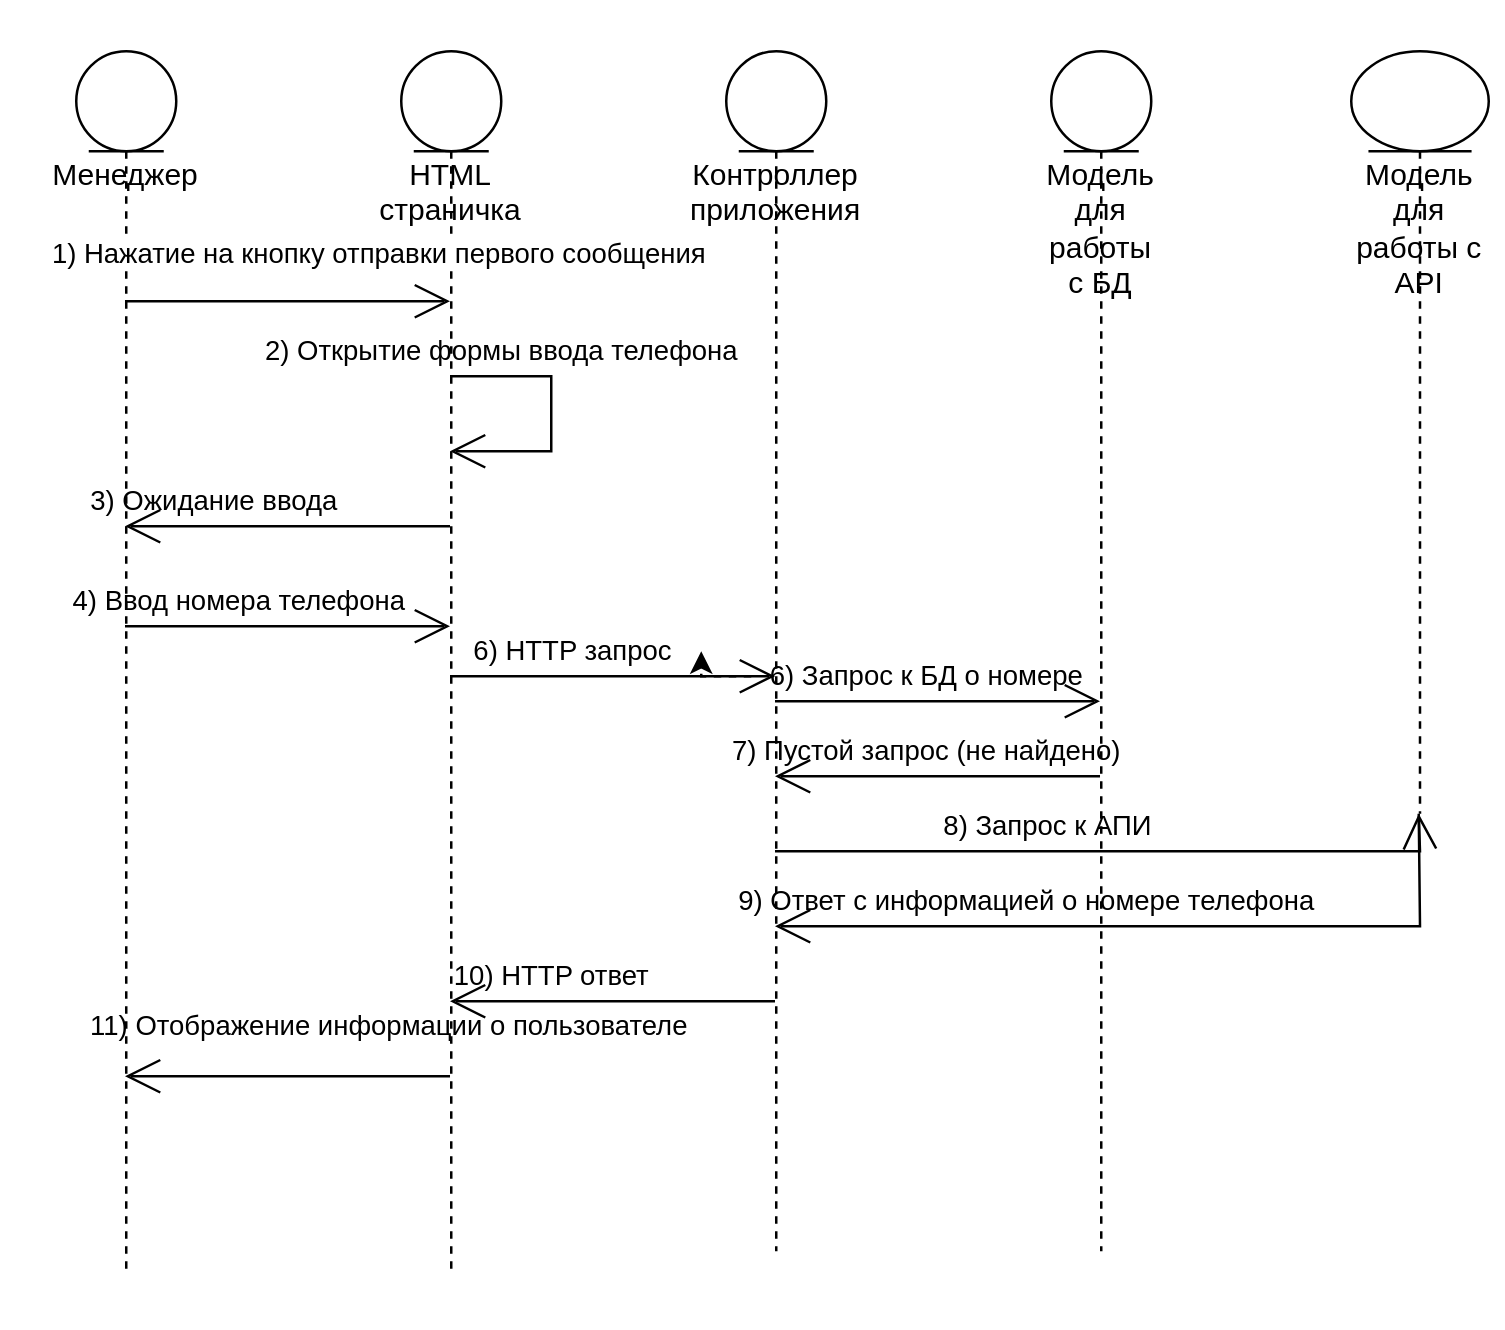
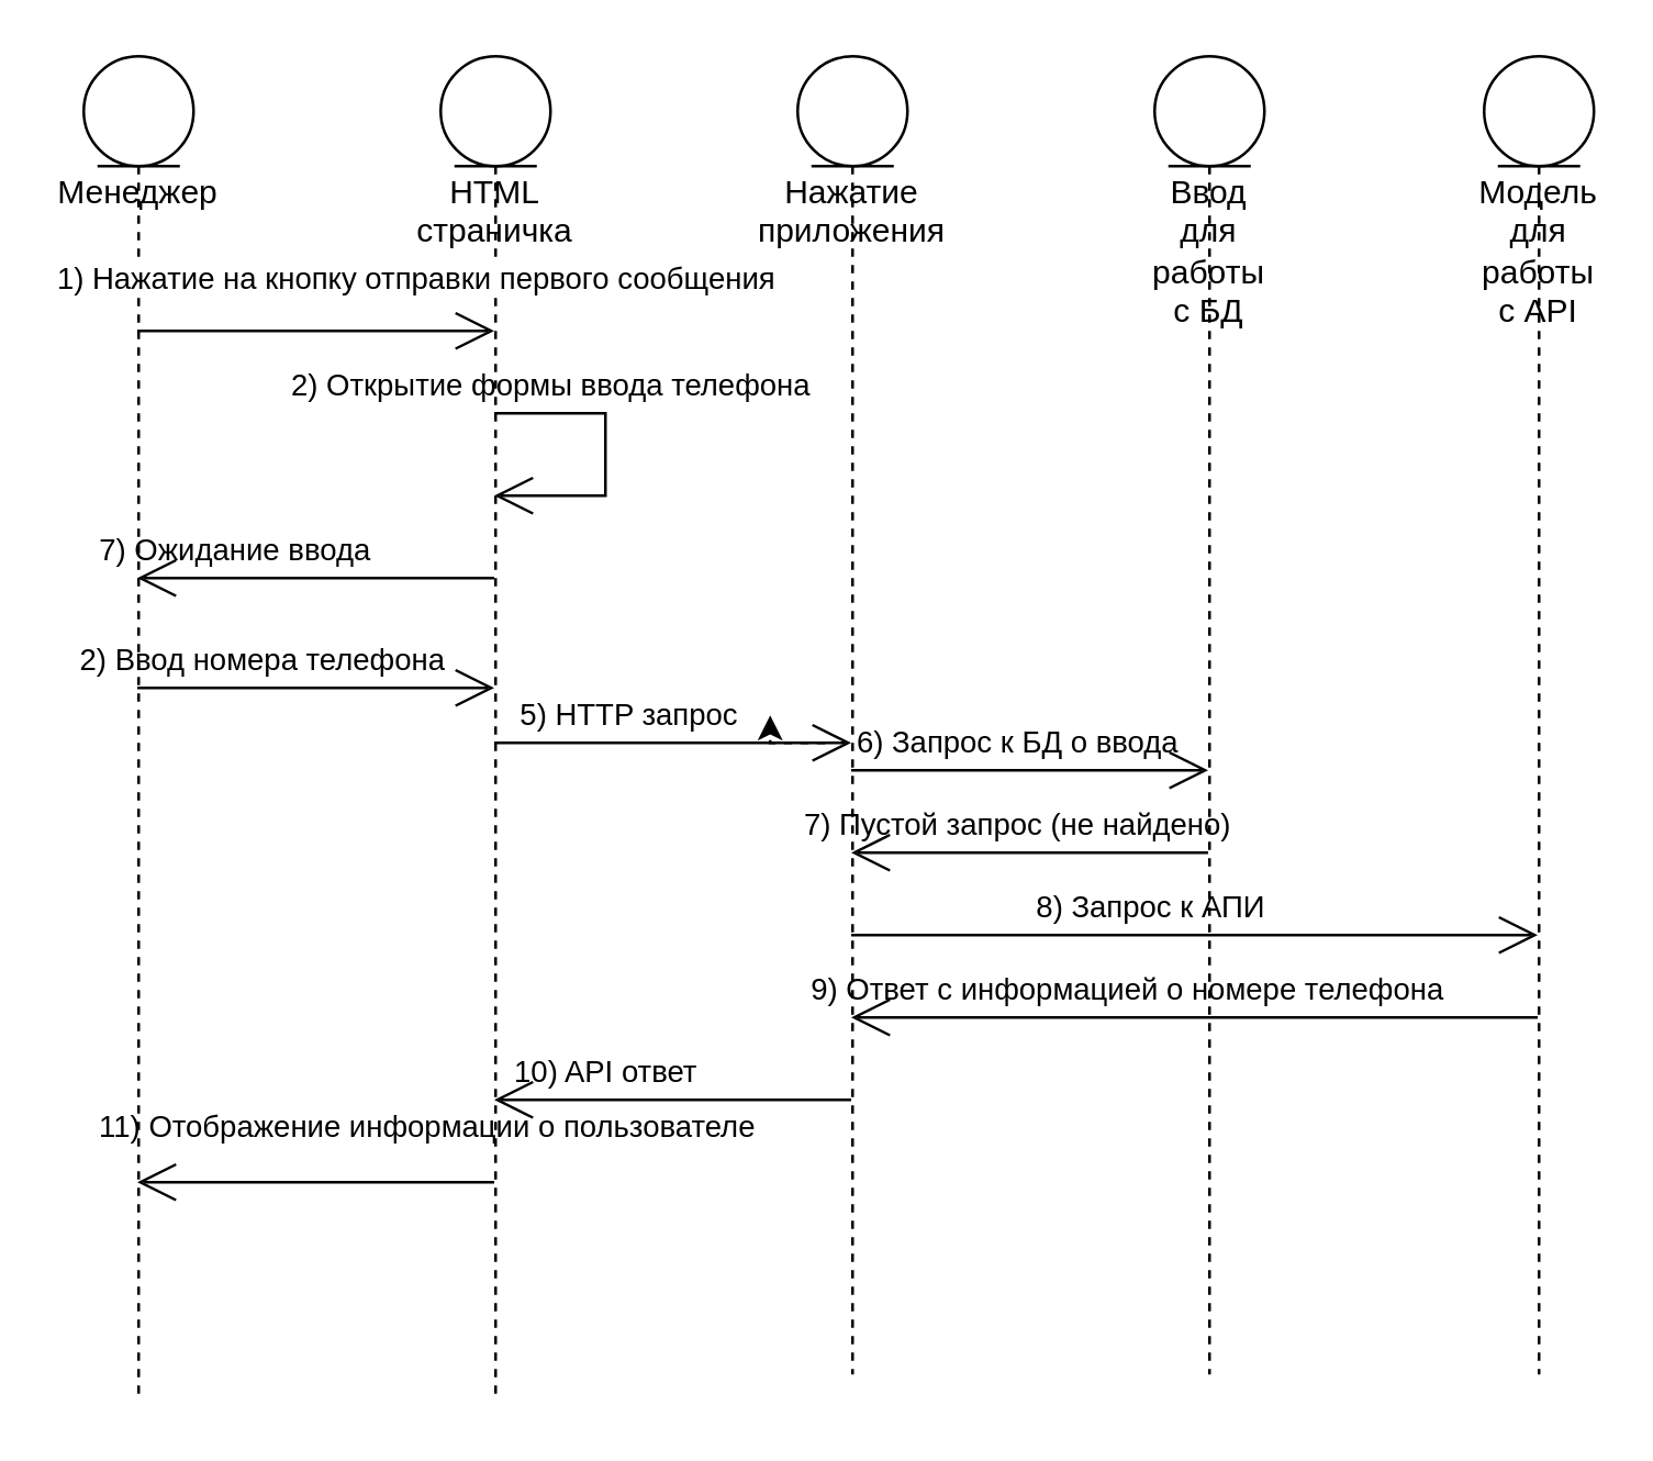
  <mxCell id="0" />
  <mxCell id="1" parent="0" />
  <mxCell id="2" value="Менеджер" style="shape=umlLifeline;participant=umlEntity;perimeter=lifelinePerimeter;whiteSpace=wrap;html=1;container=1;collapsible=0;recursiveResize=0;verticalAlign=top;spacingTop=36;outlineConnect=0;size=40;" vertex="1" parent="1"><mxGeometry x="30" y="20" width="40" height="490" as="geometry" /></mxCell>
  <mxCell id="3" value="HTML страничка" style="shape=umlLifeline;participant=umlEntity;perimeter=lifelinePerimeter;whiteSpace=wrap;html=1;container=1;collapsible=0;recursiveResize=0;verticalAlign=top;spacingTop=36;outlineConnect=0;" vertex="1" parent="1"><mxGeometry x="160" y="20" width="40" height="490" as="geometry" /></mxCell>
- <mxCell id="4" value="Контроллер приложения" style="shape=umlLifeline;participant=umlEntity;perimeter=lifelinePerimeter;whiteSpace=wrap;html=1;container=1;collapsible=0;recursiveResize=0;verticalAlign=top;spacingTop=36;outlineConnect=0;" vertex="1" parent="1"><mxGeometry x="290" y="20" width="40" height="480" as="geometry" /></mxCell>
- <mxCell id="5" value="Модель для работы с БД" style="shape=umlLifeline;participant=umlEntity;perimeter=lifelinePerimeter;whiteSpace=wrap;html=1;container=1;collapsible=0;recursiveResize=0;verticalAlign=top;spacingTop=36;outlineConnect=0;" vertex="1" parent="1"><mxGeometry x="420" y="20" width="40" height="480" as="geometry" /></mxCell>
- <mxCell id="6" value="Модель для работы с API" style="shape=umlLifeline;participant=umlEntity;perimeter=lifelinePerimeter;whiteSpace=wrap;html=1;container=1;collapsible=0;recursiveResize=0;verticalAlign=top;spacingTop=36;outlineConnect=0;" vertex="1" parent="1"><mxGeometry x="540" y="20" width="55" height="305" as="geometry" /></mxCell>
+ <mxCell id="4" value="Нажатие приложения" style="shape=umlLifeline;participant=umlEntity;perimeter=lifelinePerimeter;whiteSpace=wrap;html=1;container=1;collapsible=0;recursiveResize=0;verticalAlign=top;spacingTop=36;outlineConnect=0;" vertex="1" parent="1"><mxGeometry x="290" y="20" width="40" height="480" as="geometry" /></mxCell>
+ <mxCell id="5" value="Ввод для работы с БД" style="shape=umlLifeline;participant=umlEntity;perimeter=lifelinePerimeter;whiteSpace=wrap;html=1;container=1;collapsible=0;recursiveResize=0;verticalAlign=top;spacingTop=36;outlineConnect=0;" vertex="1" parent="1"><mxGeometry x="420" y="20" width="40" height="480" as="geometry" /></mxCell>
+ <mxCell id="6" value="Модель для работы с API" style="shape=umlLifeline;participant=umlEntity;perimeter=lifelinePerimeter;whiteSpace=wrap;html=1;container=1;collapsible=0;recursiveResize=0;verticalAlign=top;spacingTop=36;outlineConnect=0;" vertex="1" parent="1"><mxGeometry x="540" y="20" width="40" height="480" as="geometry" /></mxCell>
  <mxCell id="7" value="" style="endArrow=open;endFill=1;endSize=12;html=1;rounded=0;edgeStyle=orthogonalEdgeStyle;" edge="1" parent="1" source="2" target="3"><mxGeometry width="160" relative="1" as="geometry"><mxPoint x="50" y="110" as="sourcePoint" /><mxPoint x="140" y="110" as="targetPoint" /><Array as="points"><mxPoint x="130" y="120" /><mxPoint x="130" y="120" /></Array></mxGeometry></mxCell>
  <mxCell id="8" value="1) Нажатие на кнопку отправки первого сообщения" style="edgeLabel;html=1;align=center;verticalAlign=middle;resizable=0;points=[];" vertex="1" connectable="0" parent="7"><mxGeometry x="0.254" y="-2" relative="1" as="geometry"><mxPoint x="19" y="-22" as="offset" /></mxGeometry></mxCell>
  <mxCell id="9" value="" style="endArrow=open;endFill=1;endSize=12;html=1;rounded=0;edgeStyle=orthogonalEdgeStyle;" edge="1" parent="1" source="3" target="3"><mxGeometry width="160" relative="1" as="geometry"><mxPoint x="220" y="170" as="sourcePoint" /><mxPoint x="380" y="170" as="targetPoint" /><Array as="points"><mxPoint x="220" y="150" /><mxPoint x="220" y="180" /></Array></mxGeometry></mxCell>
  <mxCell id="10" value="2) Открытие формы ввода телефона" style="text;html=1;align=center;verticalAlign=middle;resizable=0;points=[];autosize=1;strokeColor=none;fillColor=none;fontSize=11;" vertex="1" parent="1"><mxGeometry x="100" y="130" width="200" height="20" as="geometry" /></mxCell>
  <mxCell id="11" value="" style="endArrow=open;endFill=1;endSize=12;html=1;rounded=0;edgeStyle=orthogonalEdgeStyle;" edge="1" parent="1" source="3" target="2"><mxGeometry width="160" relative="1" as="geometry"><mxPoint x="320.024" y="215" as="sourcePoint" /><mxPoint x="449.5" y="215" as="targetPoint" /><Array as="points"><mxPoint x="120" y="210" /><mxPoint x="120" y="210" /></Array></mxGeometry></mxCell>
- <mxCell id="12" value="3) Ожидание ввода" style="text;html=1;align=center;verticalAlign=middle;resizable=0;points=[];autosize=1;strokeColor=none;fillColor=none;fontSize=11;" vertex="1" parent="1"><mxGeometry x="30" y="190" width="110" height="20" as="geometry" /></mxCell>
+ <mxCell id="12" value="7) Ожидание ввода" style="text;html=1;align=center;verticalAlign=middle;resizable=0;points=[];autosize=1;strokeColor=none;fillColor=none;fontSize=11;" vertex="1" parent="1"><mxGeometry x="30" y="190" width="110" height="20" as="geometry" /></mxCell>
  <mxCell id="13" value="" style="endArrow=open;endFill=1;endSize=12;html=1;rounded=0;edgeStyle=orthogonalEdgeStyle;" edge="1" parent="1" source="2" target="3"><mxGeometry width="160" relative="1" as="geometry"><mxPoint x="189.5" y="220" as="sourcePoint" /><mxPoint x="60.024" y="220" as="targetPoint" /><Array as="points"><mxPoint x="110" y="250" /><mxPoint x="110" y="250" /></Array></mxGeometry></mxCell>
- <mxCell id="14" value="4) Ввод номера телефона" style="text;html=1;align=center;verticalAlign=middle;resizable=0;points=[];autosize=1;strokeColor=none;fillColor=none;fontSize=11;" vertex="1" parent="1"><mxGeometry y="230" width="150" height="20" as="geometry" x="20" /></mxCell>
+ <mxCell id="14" value="2) Ввод номера телефона" style="text;html=1;align=center;verticalAlign=middle;resizable=0;points=[];autosize=1;strokeColor=none;fillColor=none;fontSize=11;" vertex="1" parent="1"><mxGeometry y="230" width="150" height="20" as="geometry" x="20" /></mxCell>
  <mxCell id="15" value="" style="endArrow=open;endFill=1;endSize=12;html=1;rounded=0;edgeStyle=orthogonalEdgeStyle;" edge="1" parent="1" source="3" target="4"><mxGeometry width="160" relative="1" as="geometry"><mxPoint x="60.024" y="260" as="sourcePoint" /><mxPoint x="309.5" y="270" as="targetPoint" /><Array as="points"><mxPoint x="240" y="270" /><mxPoint x="240" y="270" /></Array></mxGeometry></mxCell>
  <mxCell id="16" value="" style="endArrow=open;endFill=1;endSize=12;html=1;rounded=0;edgeStyle=orthogonalEdgeStyle;" edge="1" parent="1" source="4" target="5"><mxGeometry width="160" relative="1" as="geometry"><mxPoint x="320.024" y="290" as="sourcePoint" /><mxPoint x="580" y="240" as="targetPoint" /><Array as="points"><mxPoint x="370" y="280" /><mxPoint x="370" y="280" /></Array></mxGeometry></mxCell>
- <mxCell id="17" value="6) HTTP запрос&amp;nbsp;" style="text;html=1;align=center;verticalAlign=middle;resizable=0;points=[];autosize=1;strokeColor=none;fillColor=none;fontSize=11;" vertex="1" parent="1"><mxGeometry x="180" y="250" width="100" height="20" as="geometry" /></mxCell>
+ <mxCell id="17" value="5) HTTP запрос&amp;nbsp;" style="text;html=1;align=center;verticalAlign=middle;resizable=0;points=[];autosize=1;strokeColor=none;fillColor=none;fontSize=11;" vertex="1" parent="1"><mxGeometry x="180" y="250" width="100" height="20" as="geometry" /></mxCell>
  <mxCell id="18" value="" style="edgeStyle=orthogonalEdgeStyle;rounded=0;orthogonalLoop=1;jettySize=auto;html=1;fontSize=11;dashed=1;" edge="1" parent="1" source="19" target="17"><mxGeometry relative="1" as="geometry" /></mxCell>
- <mxCell id="19" value="6) Запрос к БД о номере" style="text;html=1;align=center;verticalAlign=middle;resizable=0;points=[];autosize=1;strokeColor=none;fillColor=none;fontSize=11;" vertex="1" parent="1"><mxGeometry x="300" y="260" width="140" height="20" as="geometry" /></mxCell>
+ <mxCell id="19" value="6) Запрос к БД о ввода" style="text;html=1;align=center;verticalAlign=middle;resizable=0;points=[];autosize=1;strokeColor=none;fillColor=none;fontSize=11;" vertex="1" parent="1"><mxGeometry x="300" y="260" width="140" height="20" as="geometry" /></mxCell>
  <mxCell id="20" value="" style="endArrow=open;endFill=1;endSize=12;html=1;rounded=0;edgeStyle=orthogonalEdgeStyle;" edge="1" parent="1" source="5" target="4"><mxGeometry width="160" relative="1" as="geometry"><mxPoint x="400" y="300" as="sourcePoint" /><mxPoint x="529" y="300" as="targetPoint" /><Array as="points"><mxPoint x="380" y="310" /><mxPoint x="380" y="310" /></Array></mxGeometry></mxCell>
  <mxCell id="21" value="7) Пустой запрос (не найдено)" style="text;html=1;align=center;verticalAlign=middle;resizable=0;points=[];autosize=1;strokeColor=none;fillColor=none;fontSize=11;" vertex="1" parent="1"><mxGeometry x="285" y="290" width="170" height="20" as="geometry" /></mxCell>
  <mxCell id="22" value="" style="endArrow=open;endFill=1;endSize=12;html=1;rounded=0;edgeStyle=orthogonalEdgeStyle;" edge="1" parent="1" source="4" target="6"><mxGeometry width="160" relative="1" as="geometry"><mxPoint x="310.524" y="330" as="sourcePoint" /><mxPoint x="440" y="330" as="targetPoint" /><Array as="points"><mxPoint x="430" y="340" /><mxPoint x="430" y="340" /></Array></mxGeometry></mxCell>
  <mxCell id="23" value="8) Запрос к АПИ&amp;nbsp;" style="text;html=1;align=center;verticalAlign=middle;resizable=0;points=[];autosize=1;strokeColor=none;fillColor=none;fontSize=11;" vertex="1" parent="1"><mxGeometry x="370" y="320" width="100" height="20" as="geometry" /></mxCell>
  <mxCell id="24" value="" style="endArrow=open;endFill=1;endSize=12;html=1;rounded=0;edgeStyle=orthogonalEdgeStyle;" edge="1" parent="1" source="6" target="4"><mxGeometry width="160" relative="1" as="geometry"><mxPoint x="320.024" y="350" as="sourcePoint" /><mxPoint x="320" y="460" as="targetPoint" /><Array as="points"><mxPoint x="450" y="370" /><mxPoint x="450" y="370" /></Array></mxGeometry></mxCell>
  <mxCell id="25" value="9) Ответ с информацией о номере телефона" style="text;html=1;align=center;verticalAlign=middle;resizable=0;points=[];autosize=1;strokeColor=none;fillColor=none;fontSize=11;" vertex="1" parent="1"><mxGeometry x="285" y="350" width="250" height="20" as="geometry" /></mxCell>
  <mxCell id="26" value="" style="endArrow=open;endFill=1;endSize=12;html=1;rounded=0;edgeStyle=orthogonalEdgeStyle;" edge="1" parent="1" source="4" target="3"><mxGeometry width="160" relative="1" as="geometry"><mxPoint x="569.5" y="380" as="sourcePoint" /><mxPoint x="319.929" y="380" as="targetPoint" /><Array as="points"><mxPoint x="250" y="400" /><mxPoint x="250" y="400" /></Array></mxGeometry></mxCell>
- <mxCell id="27" value="10) HTTP ответ" style="text;html=1;align=center;verticalAlign=middle;resizable=0;points=[];autosize=1;strokeColor=none;fillColor=none;fontSize=11;" vertex="1" parent="1"><mxGeometry x="175" y="380" width="90" height="20" as="geometry" /></mxCell>
+ <mxCell id="27" value="10) API ответ" style="text;html=1;align=center;verticalAlign=middle;resizable=0;points=[];autosize=1;strokeColor=none;fillColor=none;fontSize=11;" vertex="1" parent="1"><mxGeometry x="175" y="380" width="90" height="20" as="geometry" /></mxCell>
  <mxCell id="28" value="" style="endArrow=open;endFill=1;endSize=12;html=1;rounded=0;edgeStyle=orthogonalEdgeStyle;" edge="1" parent="1" source="3" target="2"><mxGeometry width="160" relative="1" as="geometry"><mxPoint x="319.5" y="410" as="sourcePoint" /><mxPoint x="189.929" y="410" as="targetPoint" /><Array as="points"><mxPoint x="110" y="430" /><mxPoint x="110" y="430" /></Array></mxGeometry></mxCell>
  <mxCell id="29" value="11) Отображение информации о пользователе" style="text;html=1;align=center;verticalAlign=middle;resizable=0;points=[];autosize=1;strokeColor=none;fillColor=none;fontSize=11;" vertex="1" parent="1"><mxGeometry x="30" y="400" width="250" height="20" as="geometry" /></mxCell>
